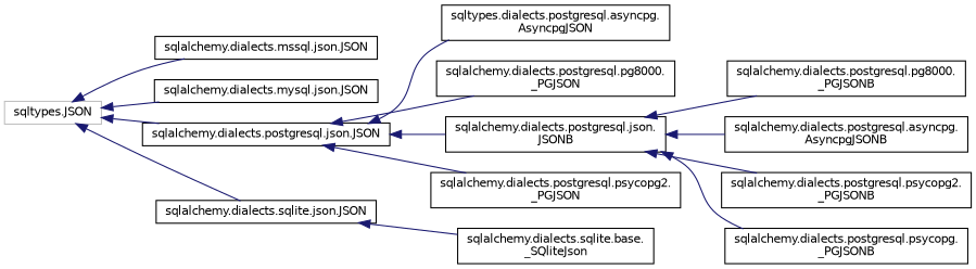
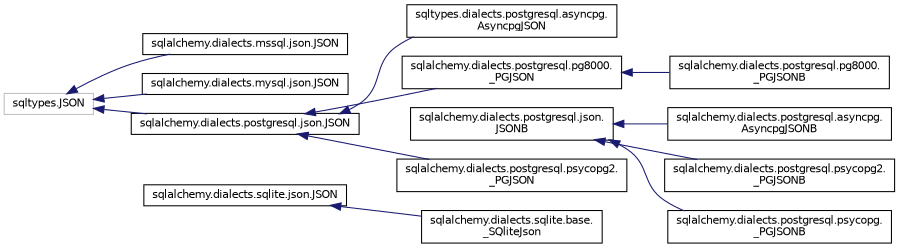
  digraph {
    rankdir=LR
    node [color=black fillcolor=white fontname=Helvetica fontsize=10 shape=record style=filled]
    edge [color=midnightblue dir=back fontname=Helvetica fontsize=10 labelfontname=Helvetica labelfontsize=10 style=solid]
    n1 [color=grey75 height=0.2 label="sqltypes.JSON" width=0.4]
    n2 [height=0.2 label="sqlalchemy.dialects.mssql.json.JSON" width=0.4]
    n3 [height=0.2 label="sqlalchemy.dialects.mysql.json.JSON" width=0.4]
    n4 [height=0.2 label="sqlalchemy.dialects.postgresql.json.JSON" width=0.4]
    n5 [height=0.2 label="sqlalchemy.dialects.sqlite.json.JSON" width=0.4]
    n6 [height=0.2 label="sqltypes.dialects.postgresql.asyncpg.\lAsyncpgJSON" width=0.4]
    n7 [height=0.2 label="sqlalchemy.dialects.postgresql.json.\lJSONB" width=0.4]
    n8 [height=0.2 label="sqlalchemy.dialects.postgresql.pg8000.\l_PGJSON" width=0.4]
    n9 [height=0.2 label="sqlalchemy.dialects.postgresql.psycopg2.\l_PGJSON" width=0.4]
    n10 [height=0.2 label="sqlalchemy.dialects.sqlite.base.\l_SQliteJson" width=0.4]
    n11 [height=0.2 label="sqlalchemy.dialects.postgresql.asyncpg.\lAsyncpgJSONB" width=0.4]
    n12 [height=0.2 label="sqlalchemy.dialects.postgresql.pg8000.\l_PGJSONB" width=0.4]
    n13 [height=0.2 label="sqlalchemy.dialects.postgresql.psycopg2.\l_PGJSONB" width=0.4]
    n14 [height=0.2 label="sqlalchemy.dialects.postgresql.psycopg.\l_PGJSONB" width=0.4]
    n1 -> n2
    n1 -> n3
    n1 -> n4
-   n1 -> n5
    n4 -> n6
-   n4 -> n7
    n4 -> n8
    n4 -> n9
    n5 -> n10
    n7 -> n11
-   n7 -> n12
+   n8 -> n12
    n7 -> n13
    n7 -> n14
  }
